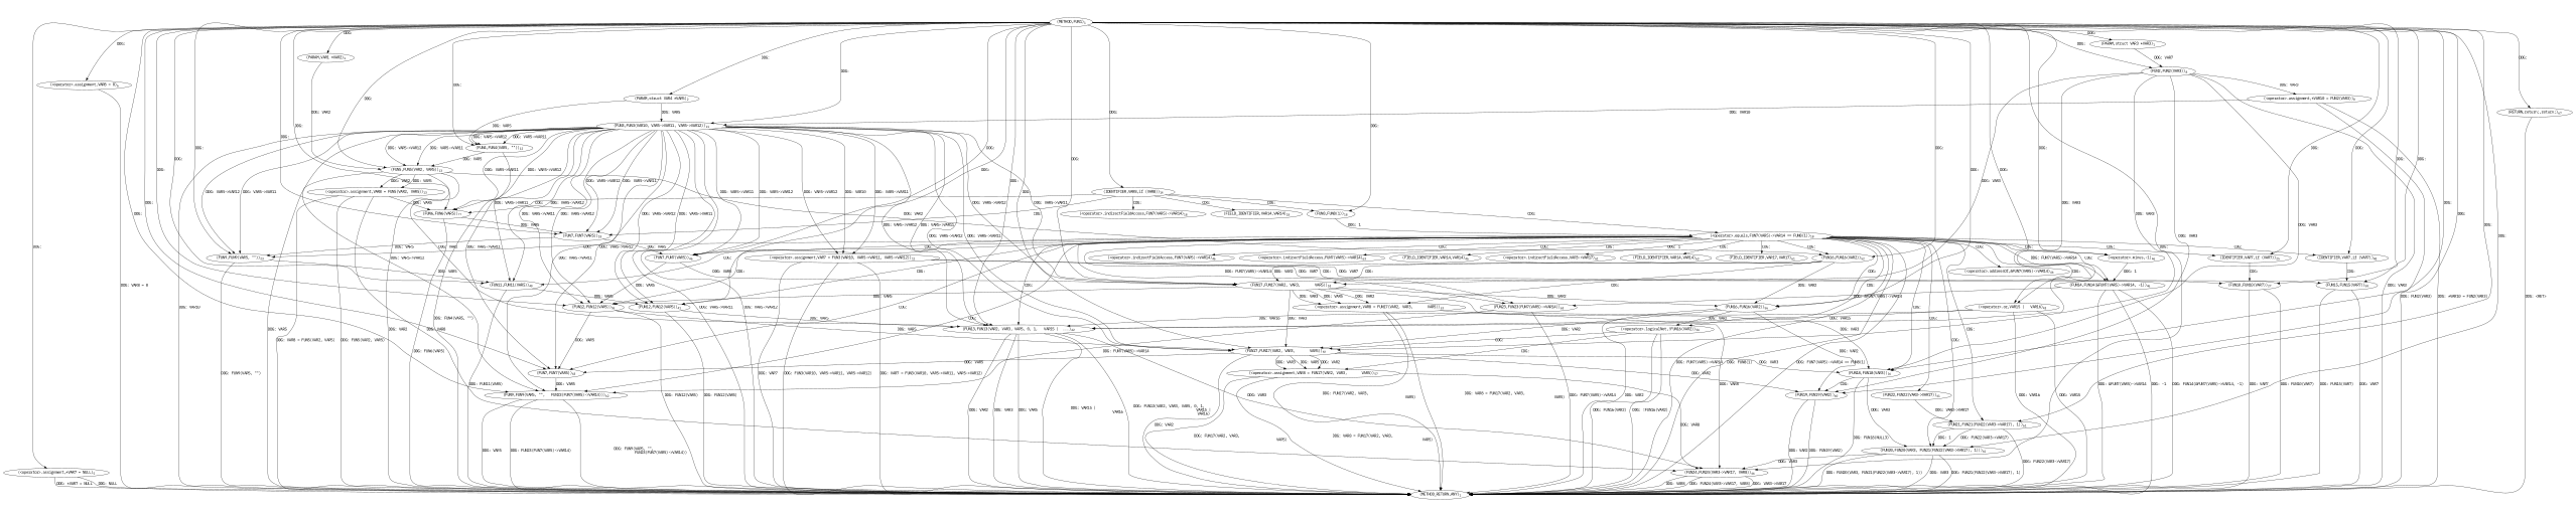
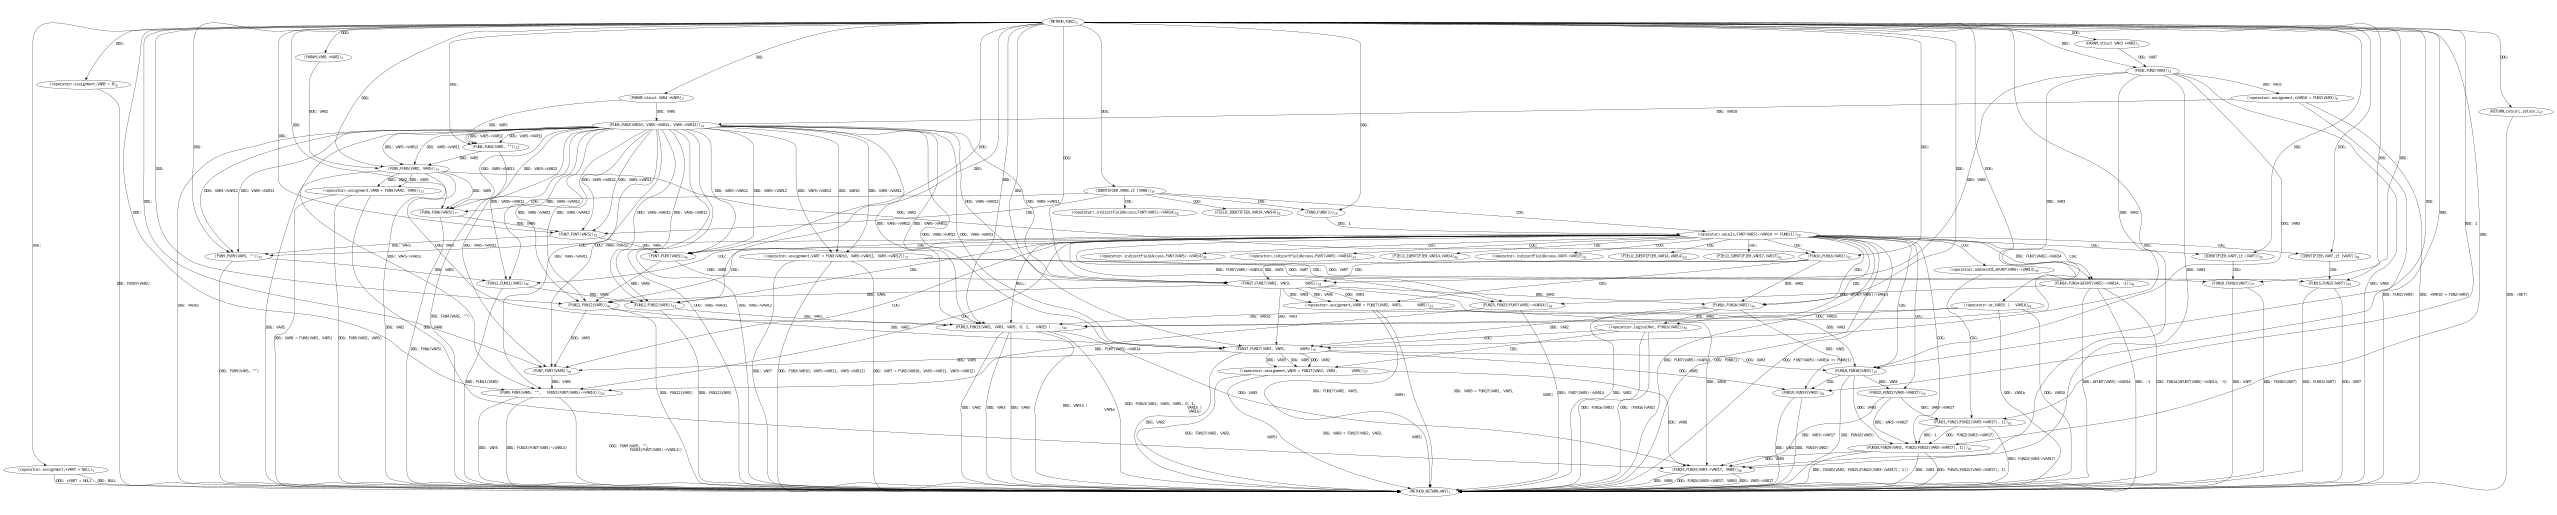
  digraph {
    fontname="IBM Plex Mono"
    node [fontname="IBM Plex Mono"]
    edge [fontname="IBM Plex Mono"]
    n1 [label=<(METHOD,FUN1)<SUB>1</SUB>>]
    n2 [label=<(PARAM,VAR1 *VAR2)<SUB>1</SUB>>]
    n3 [label=<(PARAM,struct VAR3 *VAR3)<SUB>1</SUB>>]
    n4 [label=<(PARAM,struct VAR4 *VAR5)<SUB>2</SUB>>]
    n5 [label=<(&lt;operator&gt;.assignment,*VAR7 = NULL)<SUB>5</SUB>>]
    n6 [label=<(&lt;operator&gt;.assignment,VAR8 = 0)<SUB>6</SUB>>]
    n7 [label=<(FUN4,FUN4(VAR5, &quot;&quot;))<SUB>12</SUB>>]
    n8 [label=<(FUN6,FUN6(VAR5))<SUB>17</SUB>>]
    n9 [label=<(FUN24,FUN24(VAR3-&gt;VAR17, VAR8))<SUB>66</SUB>>]
    n10 [label=<(RETURN,return;,return;)<SUB>67</SUB>>]
    n11 [label=<(IDENTIFIER,VAR8,if (VAR8))<SUB>14</SUB>>]
    n12 [label=<(FUN2,FUN2(VAR3))<SUB>8</SUB>>]
    n13 [label=<(FUN3,FUN3(VAR10, VAR5-&gt;VAR11, VAR5-&gt;VAR12))<SUB>11</SUB>>]
    n14 [label=<(FUN5,FUN5(VAR2, VAR5))<SUB>13</SUB>>]
    n15 [label=<(FUN9,FUN9(VAR5, &quot;&quot;))<SUB>23</SUB>>]
    n16 [label=<(FUN11,FUN11(VAR5))<SUB>40</SUB>>]
    n17 [label=<(FUN12,FUN12(VAR5))<SUB>41</SUB>>]
    n18 [label=<(FUN13,FUN13(VAR2, VAR3, VAR5, 0, 1,  				 VAR15 |  		...)<SUB>42</SUB>>]
    n19 [label=<(FUN8,FUN8(1))<SUB>18</SUB>>]
    n20 [label=<(IDENTIFIER,VAR7,if (VAR7))<SUB>25</SUB>>]
    n21 [label=<(FUN12,FUN12(VAR5))<SUB>55</SUB>>]
    n22 [label=<(FUN20,FUN20(VAR3, FUN21(FUN22(VAR3-&gt;VAR17), 1)))<SUB>61</SUB>>]
    n23 [label=<(FUN9,FUN9(VAR5, &quot;&quot;, 			  FUN23(FUN7(VAR5)-&gt;VAR14)))<SUB>62</SUB>>]
    n24 [label=<(FUN7,FUN7(VAR5))<SUB>18</SUB>>]
    n25 [label=<(FUN10,FUN10(VAR7))<SUB>27</SUB>>]
    n26 [label=<(&lt;operator&gt;.or,VAR15 |  				 VAR16)<SUB>43</SUB>>]
    n27 [label=<(IDENTIFIER,VAR7,if (VAR7))<SUB>48</SUB>>]
    n28 [label=<(FUN16,FUN16(VAR2))<SUB>52</SUB>>]
    n29 [label=<(FUN18,FUN18(VAR3))<SUB>56</SUB>>]
-   n30 [label=<(&lt;operator&gt;.minus,-1)<SUB>46</SUB>>]
    n31 [label=<(FUN15,FUN15(VAR7))<SUB>50</SUB>>]
    n32 [label=<(FUN19,FUN19(VAR2))<SUB>60</SUB>>]
    n33 [label=<(FUN21,FUN21(FUN22(VAR3-&gt;VAR17), 1))<SUB>61</SUB>>]
    n34 [label=<(FUN16,FUN16(VAR2))<SUB>56</SUB>>]
    n35 [label=<(FUN7,FUN7(VAR5))<SUB>46</SUB>>]
    n36 [label=<(FUN17,FUN17(VAR2, VAR3, 							      VAR5))<SUB>53</SUB>>]
    n37 [label=<(FUN17,FUN17(VAR2, VAR3, 							      VAR5))<SUB>57</SUB>>]
    n38 [label=<(FUN7,FUN7(VAR5))<SUB>63</SUB>>]
    n39 [label=<(METHOD_RETURN,ANY)<SUB>1</SUB>>]
    n40 [label=<(&lt;operator&gt;.equals,FUN7(VAR5)-&gt;VAR14 == FUN8(1))<SUB>18</SUB>>]
    n41 [label=<(&lt;operator&gt;.indirectFieldAccess,FUN7(VAR5)-&gt;VAR14)<SUB>18</SUB>>]
    n42 [label=<(FIELD_IDENTIFIER,VAR14,VAR14)<SUB>18</SUB>>]
    n43 [label=<(&lt;operator&gt;.assignment,*VAR10 = FUN2(VAR3))<SUB>8</SUB>>]
    n44 [label=<(&lt;operator&gt;.assignment,VAR7 = FUN3(VAR10, VAR5-&gt;VAR11, VAR5-&gt;VAR12))<SUB>11</SUB>>]
    n45 [label=<(&lt;operator&gt;.assignment,VAR8 = FUN5(VAR2, VAR5))<SUB>13</SUB>>]
    n46 [label=<(&lt;operator&gt;.assignment,VAR8 = FUN17(VAR2, VAR3, 							      VAR5))<SUB>53</SUB>>]
    n47 [label=<(FUN22,FUN22(VAR3-&gt;VAR17))<SUB>61</SUB>>]
    n48 [label=<(FUN14,FUN14(&amp;FUN7(VAR5)-&gt;VAR14, -1))<SUB>46</SUB>>]
    n49 [label=<(&lt;operator&gt;.logicalNot,!FUN16(VAR2))<SUB>56</SUB>>]
    n50 [label=<(&lt;operator&gt;.assignment,VAR8 = FUN17(VAR2, VAR3, 							      VAR5))<SUB>57</SUB>>]
    n51 [label=<(FUN23,FUN23(FUN7(VAR5)-&gt;VAR14))<SUB>63</SUB>>]
    n52 [label=<(&lt;operator&gt;.addressOf,&amp;FUN7(VAR5)-&gt;VAR14)<SUB>46</SUB>>]
    n53 [label=<(&lt;operator&gt;.indirectFieldAccess,FUN7(VAR5)-&gt;VAR14)<SUB>46</SUB>>]
    n54 [label=<(&lt;operator&gt;.indirectFieldAccess,FUN7(VAR5)-&gt;VAR14)<SUB>63</SUB>>]
    n55 [label=<(FIELD_IDENTIFIER,VAR14,VAR14)<SUB>46</SUB>>]
    n56 [label=<(&lt;operator&gt;.indirectFieldAccess,VAR3-&gt;VAR17)<SUB>61</SUB>>]
    n57 [label=<(FIELD_IDENTIFIER,VAR14,VAR14)<SUB>63</SUB>>]
    n58 [label=<(FIELD_IDENTIFIER,VAR17,VAR17)<SUB>61</SUB>>]
    n1 -> n2 [label="DDG: "]
    n1 -> n3 [label="DDG: "]
    n1 -> n4 [label="DDG: "]
    n1 -> n5 [label="DDG: "]
    n1 -> n6 [label="DDG: "]
    n1 -> n7 [label="DDG: "]
    n1 -> n8 [label="DDG: "]
    n1 -> n9 [label="DDG: "]
    n1 -> n10 [label="DDG: "]
    n1 -> n11 [label="DDG: "]
    n1 -> n12 [label="DDG: "]
-   n1 -> n13 [label="DDG: "]
    n1 -> n14 [label="DDG: "]
    n1 -> n15 [label="DDG: "]
-   n1 -> n16 [label="DDG: "]
    n1 -> n17 [label="DDG: "]
    n1 -> n18 [label="DDG: "]
    n1 -> n19 [label="DDG: "]
    n1 -> n20 [label="DDG: "]
    n1 -> n21 [label="DDG: "]
    n1 -> n22 [label="DDG: "]
    n1 -> n23 [label="DDG: "]
    n1 -> n24 [label="DDG: "]
    n1 -> n25 [label="DDG: "]
    n1 -> n26 [label="DDG: "]
    n1 -> n27 [label="DDG: "]
    n1 -> n28 [label="DDG: "]
    n1 -> n29 [label="DDG: "]
-   n1 -> n30 [label="DDG: "]
    n1 -> n31 [label="DDG: "]
    n1 -> n32 [label="DDG: "]
-   n1 -> n33 [label="DDG: "]
+   n1 -> n33 [label="DDG: 1"]
    n1 -> n34 [label="DDG: "]
    n1 -> n35 [label="DDG: "]
    n1 -> n36 [label="DDG: "]
    n1 -> n37 [label="DDG: "]
    n1 -> n38 [label="DDG: "]
    n2 -> n14 [label="DDG: VAR2"]
    n3 -> n12 [label="DDG: VAR7"]
    n4 -> n7 [label="DDG: VAR5"]
    n4 -> n13 [label="DDG: VAR5"]
    n5 -> n39 [label="DDG: *VAR7 = NULL"]
    n5 -> n39 [label="DDG: NULL"]
-   n6 -> n39 [label="DDG: VAR8 = 0"]
+   n6 -> n39 [label="DDG: FUN19(VAR2)"]
    n7 -> n14 [label="DDG: VAR5"]
    n7 -> n39 [label="DDG: FUN4(VAR5, &quot;&quot;)"]
    n8 -> n24 [label="DDG: VAR5"]
    n8 -> n39 [label="DDG: FUN6(VAR5)"]
    n9 -> n39 [label="DDG: VAR3-&gt;VAR17"]
    n9 -> n39 [label="DDG: VAR8"]
    n9 -> n39 [label="DDG: FUN24(VAR3-&gt;VAR17, VAR8)"]
    n10 -> n39 [label="DDG: &lt;RET&gt;"]
    n11 -> n8 [label="CDG: "]
    n11 -> n19 [label="CDG: "]
    n11 -> n24 [label="CDG: "]
    n11 -> n40 [label="CDG: "]
    n11 -> n41 [label="CDG: "]
    n11 -> n42 [label="CDG: "]
-   n12 -> n32 [label="DDG: VAR3"]
+   n12 -> n9 [label="DDG: VAR3"]
    n12 -> n18 [label="DDG: VAR3"]
    n12 -> n29 [label="DDG: VAR3"]
    n12 -> n36 [label="DDG: VAR3"]
    n12 -> n37 [label="DDG: VAR3"]
    n12 -> n39 [label="DDG: VAR3"]
    n12 -> n43 [label="DDG: VAR3"]
    n13 -> n7 [label="DDG: VAR5-&gt;VAR11"]
    n13 -> n7 [label="DDG: VAR5-&gt;VAR12"]
    n13 -> n8 [label="DDG: VAR5-&gt;VAR11"]
    n13 -> n8 [label="DDG: VAR5-&gt;VAR12"]
    n13 -> n14 [label="DDG: VAR5-&gt;VAR11"]
    n13 -> n14 [label="DDG: VAR5-&gt;VAR12"]
    n13 -> n15 [label="DDG: VAR5-&gt;VAR11"]
    n13 -> n15 [label="DDG: VAR5-&gt;VAR12"]
    n13 -> n16 [label="DDG: VAR5-&gt;VAR11"]
    n13 -> n16 [label="DDG: VAR5-&gt;VAR12"]
    n13 -> n17 [label="DDG: VAR5-&gt;VAR11"]
    n13 -> n17 [label="DDG: VAR5-&gt;VAR12"]
    n13 -> n18 [label="DDG: VAR5-&gt;VAR11"]
    n13 -> n18 [label="DDG: VAR5-&gt;VAR12"]
    n13 -> n21 [label="DDG: VAR5-&gt;VAR11"]
    n13 -> n21 [label="DDG: VAR5-&gt;VAR12"]
    n13 -> n23 [label="DDG: VAR5-&gt;VAR11"]
    n13 -> n23 [label="DDG: VAR5-&gt;VAR12"]
    n13 -> n24 [label="DDG: VAR5-&gt;VAR11"]
    n13 -> n24 [label="DDG: VAR5-&gt;VAR12"]
    n13 -> n35 [label="DDG: VAR5-&gt;VAR11"]
    n13 -> n35 [label="DDG: VAR5-&gt;VAR12"]
    n13 -> n36 [label="DDG: VAR5-&gt;VAR11"]
    n13 -> n36 [label="DDG: VAR5-&gt;VAR12"]
    n13 -> n37 [label="DDG: VAR5-&gt;VAR11"]
    n13 -> n37 [label="DDG: VAR5-&gt;VAR12"]
    n13 -> n38 [label="DDG: VAR5-&gt;VAR11"]
    n13 -> n38 [label="DDG: VAR5-&gt;VAR12"]
    n13 -> n39 [label="DDG: VAR10"]
    n13 -> n39 [label="DDG: VAR5-&gt;VAR11"]
    n13 -> n39 [label="DDG: VAR5-&gt;VAR12"]
    n13 -> n44 [label="DDG: VAR10"]
    n13 -> n44 [label="DDG: VAR5-&gt;VAR11"]
    n13 -> n44 [label="DDG: VAR5-&gt;VAR12"]
-   n45 -> n8 [label="DDG: VAR5"]
+   n14 -> n8 [label="DDG: VAR5"]
    n14 -> n18 [label="DDG: VAR2"]
    n14 -> n28 [label="DDG: VAR2"]
    n14 -> n39 [label="DDG: VAR2"]
    n14 -> n39 [label="DDG: VAR5"]
    n14 -> n45 [label="DDG: VAR2"]
    n14 -> n45 [label="DDG: VAR5"]
    n15 -> n16 [label="DDG: VAR5"]
    n15 -> n39 [label="DDG: FUN9(VAR5, &quot;&quot;)"]
    n16 -> n17 [label="DDG: VAR5"]
    n16 -> n39 [label="DDG: FUN11(VAR5)"]
    n17 -> n18 [label="DDG: VAR5"]
    n17 -> n39 [label="DDG: FUN12(VAR5)"]
    n18 -> n9 [label="DDG: VAR3"]
    n18 -> n39 [label="DDG: VAR2"]
    n18 -> n39 [label="DDG: VAR3"]
    n18 -> n39 [label="DDG: VAR5"]
    n18 -> n39 [label="DDG: VAR15 |\n 				 VAR16"]
    n18 -> n39 [label="DDG: FUN13(VAR2, VAR3, VAR5, 0, 1,\n 				 VAR15 |\n 				 VAR16)"]
    n19 -> n40 [label="DDG: 1"]
    n20 -> n25 [label="CDG: "]
    n21 -> n37 [label="DDG: VAR5"]
    n21 -> n38 [label="DDG: VAR5"]
    n21 -> n39 [label="DDG: FUN12(VAR5)"]
    n22 -> n9 [label="DDG: VAR3"]
    n22 -> n39 [label="DDG: VAR3"]
    n22 -> n39 [label="DDG: FUN21(FUN22(VAR3-&gt;VAR17), 1)"]
    n22 -> n39 [label="DDG: FUN20(VAR3, FUN21(FUN22(VAR3-&gt;VAR17), 1))"]
    n23 -> n39 [label="DDG: VAR5"]
    n23 -> n39 [label="DDG: FUN23(FUN7(VAR5)-&gt;VAR14)"]
    n23 -> n39 [label="DDG: FUN9(VAR5, &quot;&quot;,\n			  FUN23(FUN7(VAR5)-&gt;VAR14))"]
    n24 -> n15 [label="DDG: VAR5"]
    n24 -> n35 [label="DDG: VAR5"]
    n25 -> n39 [label="DDG: VAR7"]
    n25 -> n39 [label="DDG: FUN10(VAR7)"]
    n26 -> n18 [label="DDG: VAR15"]
    n26 -> n18 [label="DDG: VAR16"]
    n26 -> n39 [label="DDG: VAR16"]
    n26 -> n39 [label="DDG: VAR15"]
    n27 -> n31 [label="CDG: "]
    n28 -> n34 [label="DDG: VAR2"]
    n28 -> n36 [label="DDG: VAR2"]
    n28 -> n36 [label="CDG: "]
    n28 -> n46 [label="CDG: "]
    n29 -> n22 [label="DDG: VAR3"]
    n29 -> n32 [label="CDG: "]
-   n29 -> n39 [label="DDG: FUN18(NULL3)"]
-   n30 -> n48 [label="DDG: 1"]
+   n29 -> n39 [label="DDG: FUN18(VAR3)"]
+   n29 -> n47 [label="DDG: VAR3"]
    n31 -> n39 [label="DDG: VAR7"]
    n31 -> n39 [label="DDG: FUN15(VAR7)"]
    n32 -> n39 [label="DDG: VAR2"]
    n32 -> n39 [label="DDG: FUN19(VAR2)"]
    n33 -> n22 [label="DDG: FUN22(VAR3-&gt;VAR17)"]
    n33 -> n22 [label="DDG: 1"]
    n33 -> n39 [label="DDG: FUN22(VAR3-&gt;VAR17)"]
    n34 -> n32 [label="DDG: VAR2"]
    n34 -> n37 [label="DDG: VAR2"]
    n34 -> n39 [label="DDG: VAR2"]
    n34 -> n49 [label="DDG: VAR2"]
    n35 -> n21 [label="DDG: VAR5"]
    n35 -> n36 [label="DDG: VAR5"]
    n36 -> n21 [label="DDG: VAR5"]
    n36 -> n29 [label="DDG: VAR3"]
    n36 -> n34 [label="DDG: VAR2"]
    n36 -> n37 [label="DDG: VAR3"]
    n36 -> n46 [label="DDG: VAR2"]
    n36 -> n46 [label="DDG: VAR3"]
    n36 -> n46 [label="DDG: VAR5"]
    n37 -> n29 [label="DDG: VAR3"]
    n37 -> n32 [label="DDG: VAR2"]
    n37 -> n38 [label="DDG: VAR5"]
    n37 -> n39 [label="DDG: VAR2"]
    n37 -> n50 [label="DDG: VAR2"]
    n37 -> n50 [label="DDG: VAR3"]
    n37 -> n50 [label="DDG: VAR5"]
    n38 -> n23 [label="DDG: VAR5"]
    n40 -> n15 [label="CDG: "]
    n40 -> n16 [label="CDG: "]
    n40 -> n17 [label="CDG: "]
-   n40 -> n18 [label="CDG: "]
+   n40 -> n18 [label="NULL: "]
    n40 -> n20 [label="CDG: "]
    n40 -> n21 [label="CDG: "]
    n40 -> n22 [label="CDG: "]
    n40 -> n23 [label="CDG: "]
-   n40 -> n26 [label="CDG: "]
    n40 -> n27 [label="CDG: "]
    n40 -> n28 [label="CDG: "]
    n40 -> n29 [label="CDG: "]
-   n40 -> n30 [label="CDG: "]
-   n40 -> n33 [label="CDG: "]
+   n52 -> n33 [label="CDG: "]
    n40 -> n34 [label="CDG: "]
    n40 -> n35 [label="CDG: "]
    n40 -> n38 [label="CDG: "]
    n40 -> n39 [label="DDG: FUN7(VAR5)-&gt;VAR14"]
    n40 -> n39 [label="DDG: FUN8(1)"]
    n40 -> n39 [label="DDG: FUN7(VAR5)-&gt;VAR14 == FUN8(1)"]
    n40 -> n47 [label="CDG: "]
    n40 -> n48 [label="DDG: FUN7(VAR5)-&gt;VAR14"]
    n40 -> n48 [label="CDG: "]
    n40 -> n49 [label="CDG: "]
    n40 -> n51 [label="DDG: FUN7(VAR5)-&gt;VAR14"]
    n40 -> n51 [label="CDG: "]
    n40 -> n52 [label="CDG: "]
    n40 -> n53 [label="CDG: "]
    n40 -> n54 [label="CDG: "]
    n40 -> n55 [label="CDG: "]
-   n40 -> n56 [label="DDG: 1"]
+   n40 -> n56 [label="CDG: "]
    n40 -> n57 [label="CDG: "]
    n40 -> n58 [label="CDG: "]
    n43 -> n13 [label="DDG: VAR10"]
    n43 -> n39 [label="DDG: FUN2(VAR3)"]
    n43 -> n39 [label="DDG: *VAR10 = FUN2(VAR3)"]
    n44 -> n25 [label="DDG: VAR7"]
    n44 -> n31 [label="DDG: VAR7"]
    n44 -> n39 [label="DDG: VAR7"]
    n44 -> n39 [label="DDG: FUN3(VAR10, VAR5-&gt;VAR11, VAR5-&gt;VAR12)"]
    n44 -> n39 [label="DDG: VAR7 = FUN3(VAR10, VAR5-&gt;VAR11, VAR5-&gt;VAR12)"]
    n45 -> n9 [label="DDG: VAR8"]
    n45 -> n39 [label="DDG: FUN5(VAR2, VAR5)"]
    n45 -> n39 [label="DDG: VAR8 = FUN5(VAR2, VAR5)"]
    n46 -> n9 [label="DDG: VAR8"]
    n46 -> n39 [label="DDG: FUN17(VAR2, VAR3,\n							      VAR5)"]
    n46 -> n39 [label="DDG: VAR8 = FUN17(VAR2, VAR3,\n							      VAR5)"]
+   n47 -> n9 [label="DDG: VAR3-&gt;VAR17"]
+   n47 -> n22 [label="DDG: VAR3-&gt;VAR17"]
    n47 -> n33 [label="DDG: VAR3-&gt;VAR17"]
    n48 -> n39 [label="DDG: &amp;FUN7(VAR5)-&gt;VAR14"]
    n48 -> n39 [label="DDG: -1"]
    n48 -> n39 [label="DDG: FUN14(&amp;FUN7(VAR5)-&gt;VAR14, -1)"]
    n48 -> n51 [label="DDG: &amp;FUN7(VAR5)-&gt;VAR14"]
    n49 -> n37 [label="CDG: "]
    n49 -> n39 [label="DDG: FUN16(VAR2)"]
    n49 -> n39 [label="DDG: !FUN16(VAR2)"]
    n49 -> n50 [label="CDG: "]
    n50 -> n9 [label="DDG: VAR8"]
    n50 -> n39 [label="DDG: FUN17(VAR2, VAR3,\n							      VAR5)"]
    n50 -> n39 [label="DDG: VAR8 = FUN17(VAR2, VAR3,\n							      VAR5)"]
    n51 -> n23 [label="DDG: FUN7(VAR5)-&gt;VAR14"]
    n51 -> n39 [label="DDG: FUN7(VAR5)-&gt;VAR14"]
  }
